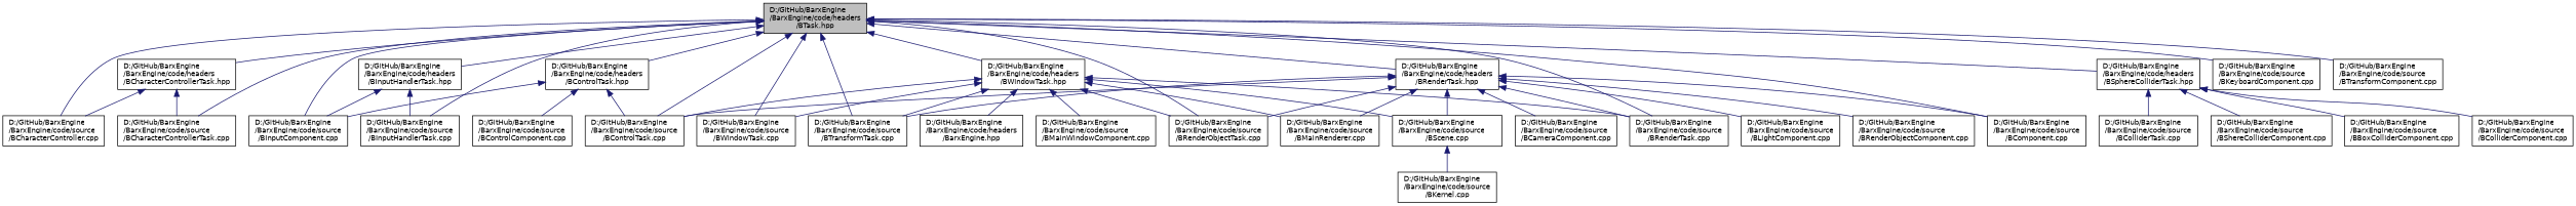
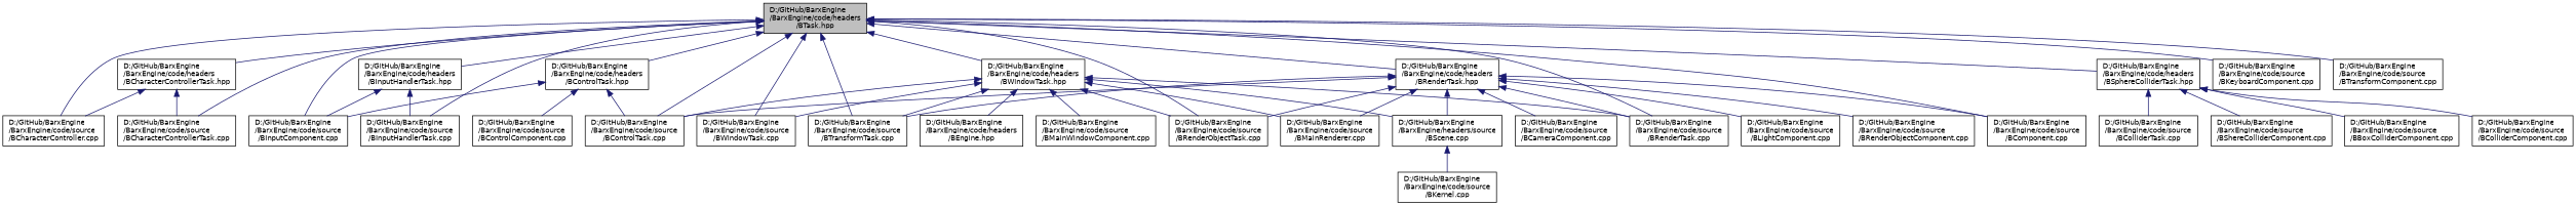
  digraph {
    node [color=black fillcolor=white fontname=Helvetica fontsize=10 shape=record style=filled]
    edge [color=midnightblue dir=back fontname=Helvetica fontsize=10 labelfontname=Helvetica labelfontsize=10 style=solid]
    n1 [fillcolor=grey75 fontcolor=black height=0.2 label="D:/GitHub/BarxEngine\l/BarxEngine/code/headers\l/BTask.hpp" width=0.4]
    n2 [height=0.2 label="D:/GitHub/BarxEngine\l/BarxEngine/code/headers\l/BCharacterControllerTask.hpp" width=0.4]
    n3 [height=0.2 label="D:/GitHub/BarxEngine\l/BarxEngine/code/source\l/BCharacterController.cpp" width=0.4]
    n4 [height=0.2 label="D:/GitHub/BarxEngine\l/BarxEngine/code/source\l/BCharacterControllerTask.cpp" width=0.4]
    n5 [height=0.2 label="D:/GitHub/BarxEngine\l/BarxEngine/code/headers\l/BControlTask.hpp" width=0.4]
    n6 [height=0.2 label="D:/GitHub/BarxEngine\l/BarxEngine/code/source\l/BControlTask.cpp" width=0.4]
    n7 [height=0.2 label="D:/GitHub/BarxEngine\l/BarxEngine/code/source\l/BInputComponent.cpp" width=0.4]
    n8 [height=0.2 label="D:/GitHub/BarxEngine\l/BarxEngine/code/headers\l/BWindowTask.hpp" width=0.4]
    n9 [height=0.2 label="D:/GitHub/BarxEngine\l/BarxEngine/code/source\l/BRenderObjectTask.cpp" width=0.4]
    n10 [height=0.2 label="D:/GitHub/BarxEngine\l/BarxEngine/code/source\l/BRenderTask.cpp" width=0.4]
    n11 [height=0.2 label="D:/GitHub/BarxEngine\l/BarxEngine/code/source\l/BTransformTask.cpp" width=0.4]
    n12 [height=0.2 label="D:/GitHub/BarxEngine\l/BarxEngine/code/source\l/BWindowTask.cpp" width=0.4]
    n13 [height=0.2 label="D:/GitHub/BarxEngine\l/BarxEngine/code/headers\l/BInputHandlerTask.hpp" width=0.4]
    n14 [height=0.2 label="D:/GitHub/BarxEngine\l/BarxEngine/code/source\l/BInputHandlerTask.cpp" width=0.4]
    n15 [height=0.2 label="D:/GitHub/BarxEngine\l/BarxEngine/code/headers\l/BRenderTask.hpp" width=0.4]
    n16 [height=0.2 label="D:/GitHub/BarxEngine\l/BarxEngine/code/source\l/BComponent.cpp" width=0.4]
    n17 [height=0.2 label="D:/GitHub/BarxEngine\l/BarxEngine/code/headers\l/BSphereColliderTask.hpp" width=0.4]
    n18 [height=0.2 label="D:/GitHub/BarxEngine\l/BarxEngine/code/source\l/BKeyboardComponent.cpp" width=0.4]
    n19 [height=0.2 label="D:/GitHub/BarxEngine\l/BarxEngine/code/source\l/BTransformComponent.cpp" width=0.4]
    n20 [height=0.2 label="D:/GitHub/BarxEngine\l/BarxEngine/code/source\l/BControlComponent.cpp" width=0.4]
-   n21 [height=0.2 label="D:/GitHub/BarxEngine\l/BarxEngine/code/headers\l/BarxEngine.hpp" width=0.4]
+   n21 [height=0.2 label="D:/GitHub/BarxEngine\l/BarxEngine/code/headers\l/BEngine.hpp" width=0.4]
    n22 [height=0.2 label="D:/GitHub/BarxEngine\l/BarxEngine/code/source\l/BMainRenderer.cpp" width=0.4]
    n23 [height=0.2 label="D:/GitHub/BarxEngine\l/BarxEngine/code/source\l/BMainWindowComponent.cpp" width=0.4]
-   n24 [height=0.2 label="D:/GitHub/BarxEngine\l/BarxEngine/code/source\l/BScene.cpp" width=0.4]
+   n24 [height=0.2 label="D:/GitHub/BarxEngine\l/BarxEngine/headers/source\l/BScene.cpp" width=0.4]
    n25 [height=0.2 label="D:/GitHub/BarxEngine\l/BarxEngine/code/source\l/BCameraComponent.cpp" width=0.4]
    n26 [height=0.2 label="D:/GitHub/BarxEngine\l/BarxEngine/code/source\l/BLightComponent.cpp" width=0.4]
    n27 [height=0.2 label="D:/GitHub/BarxEngine\l/BarxEngine/code/source\l/BRenderObjectComponent.cpp" width=0.4]
    n28 [height=0.2 label="D:/GitHub/BarxEngine\l/BarxEngine/code/source\l/BBoxColliderComponent.cpp" width=0.4]
    n29 [height=0.2 label="D:/GitHub/BarxEngine\l/BarxEngine/code/source\l/BColliderComponent.cpp" width=0.4]
    n30 [height=0.2 label="D:/GitHub/BarxEngine\l/BarxEngine/code/source\l/BColliderTask.cpp" width=0.4]
    n31 [height=0.2 label="D:/GitHub/BarxEngine\l/BarxEngine/code/source\l/BShereColliderComponent.cpp" width=0.4]
    n32 [height=0.2 label="D:/GitHub/BarxEngine\l/BarxEngine/code/source\l/BKernel.cpp" width=0.4]
    n1 -> n2
    n1 -> n3
    n1 -> n4
    n1 -> n5
    n1 -> n6
    n1 -> n7
    n1 -> n8
    n1 -> n9
    n1 -> n10
    n1 -> n11
    n1 -> n12
    n1 -> n13
    n1 -> n14
    n1 -> n15
    n1 -> n16
    n1 -> n17
    n1 -> n18
    n1 -> n19
    n2 -> n3
    n2 -> n4
    n5 -> n6
    n5 -> n7
    n5 -> n20
    n8 -> n6
    n8 -> n9
    n8 -> n10
    n8 -> n11
    n8 -> n12
    n8 -> n21
    n8 -> n22
    n8 -> n23
    n8 -> n24
    n13 -> n7
    n13 -> n14
    n15 -> n6
    n15 -> n9
    n15 -> n10
    n15 -> n11
    n15 -> n16
    n15 -> n22
    n15 -> n24
    n15 -> n25
    n15 -> n26
    n15 -> n27
    n17 -> n28
    n17 -> n29
    n17 -> n30
    n17 -> n31
    n24 -> n32
  }
